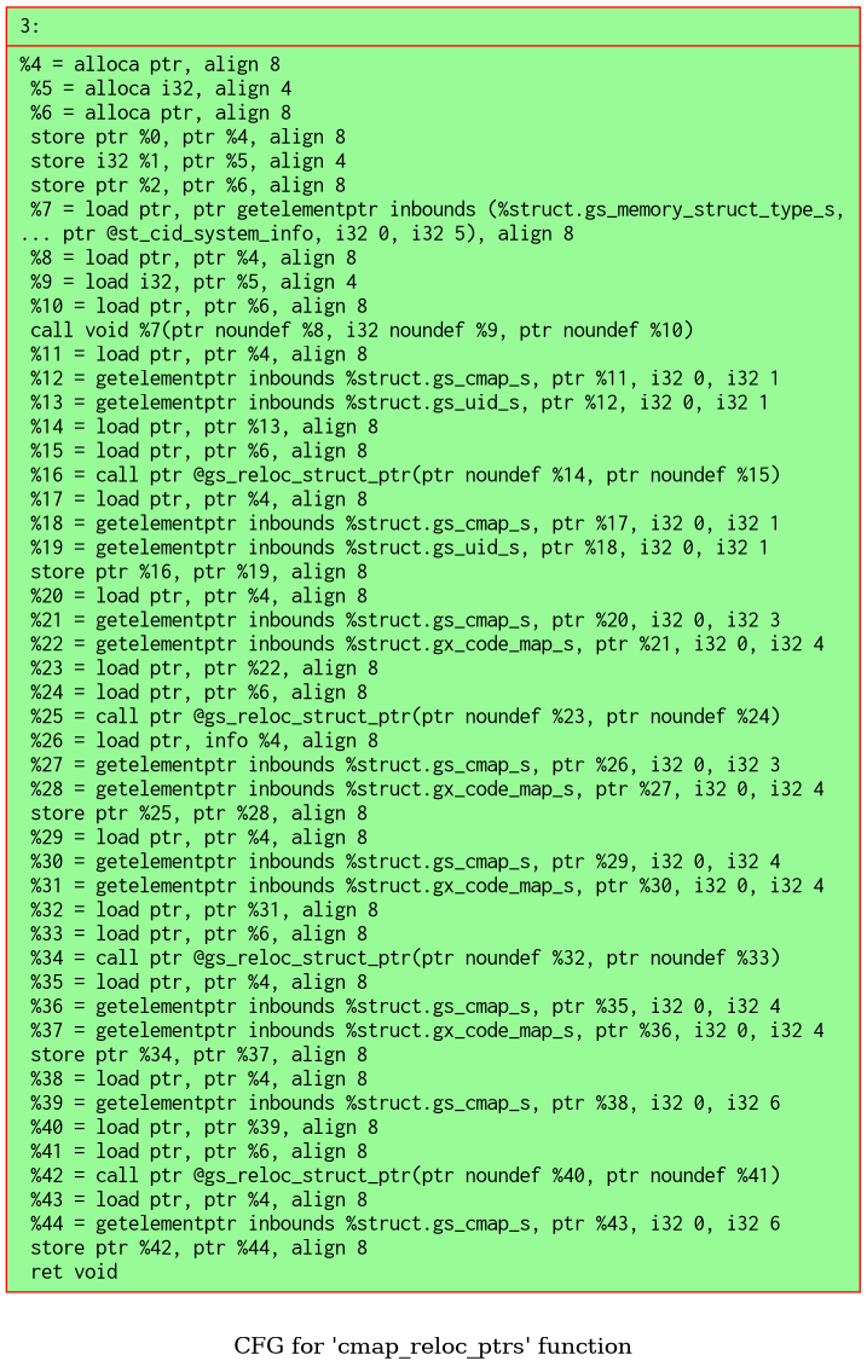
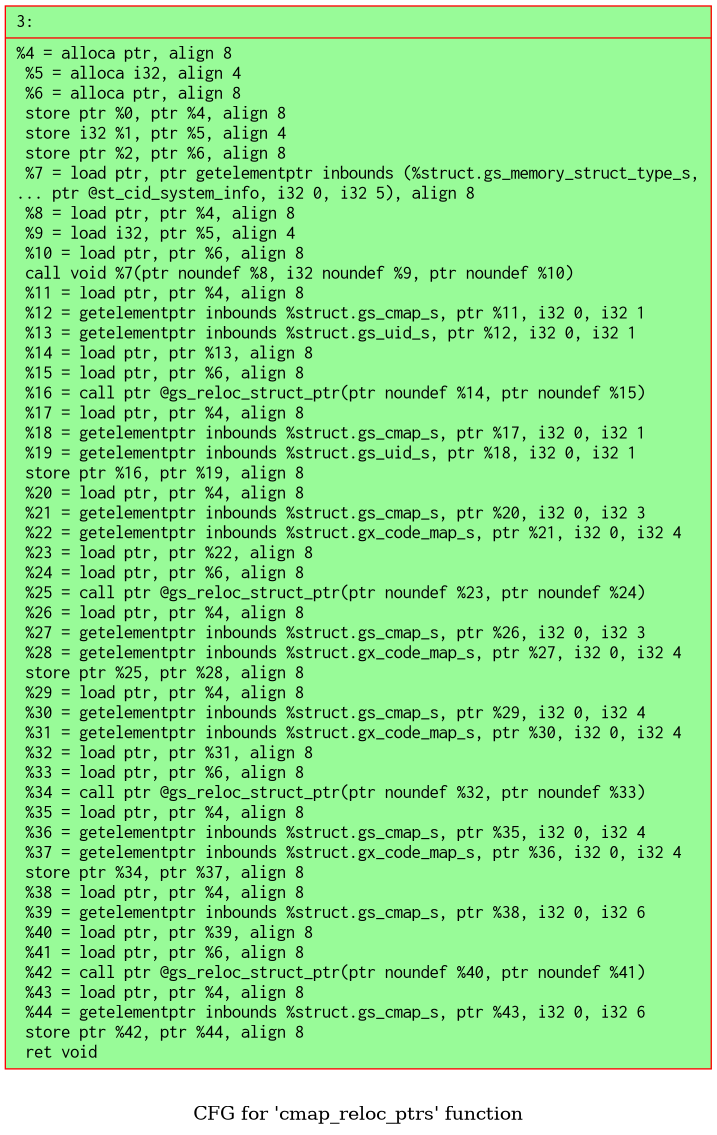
  digraph {
    label="CFG for 'cmap_reloc_ptrs' function"
-   n1 [color=red fillcolor=palegreen fontname=Courier label="{3:\l|  %4 = alloca ptr, align 8\l  %5 = alloca i32, align 4\l  %6 = alloca ptr, align 8\l  store ptr %0, ptr %4, align 8\l  store i32 %1, ptr %5, align 4\l  store ptr %2, ptr %6, align 8\l  %7 = load ptr, ptr getelementptr inbounds (%struct.gs_memory_struct_type_s,\l... ptr @st_cid_system_info, i32 0, i32 5), align 8\l  %8 = load ptr, ptr %4, align 8\l  %9 = load i32, ptr %5, align 4\l  %10 = load ptr, ptr %6, align 8\l  call void %7(ptr noundef %8, i32 noundef %9, ptr noundef %10)\l  %11 = load ptr, ptr %4, align 8\l  %12 = getelementptr inbounds %struct.gs_cmap_s, ptr %11, i32 0, i32 1\l  %13 = getelementptr inbounds %struct.gs_uid_s, ptr %12, i32 0, i32 1\l  %14 = load ptr, ptr %13, align 8\l  %15 = load ptr, ptr %6, align 8\l  %16 = call ptr @gs_reloc_struct_ptr(ptr noundef %14, ptr noundef %15)\l  %17 = load ptr, ptr %4, align 8\l  %18 = getelementptr inbounds %struct.gs_cmap_s, ptr %17, i32 0, i32 1\l  %19 = getelementptr inbounds %struct.gs_uid_s, ptr %18, i32 0, i32 1\l  store ptr %16, ptr %19, align 8\l  %20 = load ptr, ptr %4, align 8\l  %21 = getelementptr inbounds %struct.gs_cmap_s, ptr %20, i32 0, i32 3\l  %22 = getelementptr inbounds %struct.gx_code_map_s, ptr %21, i32 0, i32 4\l  %23 = load ptr, ptr %22, align 8\l  %24 = load ptr, ptr %6, align 8\l  %25 = call ptr @gs_reloc_struct_ptr(ptr noundef %23, ptr noundef %24)\l  %26 = load ptr, info %4, align 8\l  %27 = getelementptr inbounds %struct.gs_cmap_s, ptr %26, i32 0, i32 3\l  %28 = getelementptr inbounds %struct.gx_code_map_s, ptr %27, i32 0, i32 4\l  store ptr %25, ptr %28, align 8\l  %29 = load ptr, ptr %4, align 8\l  %30 = getelementptr inbounds %struct.gs_cmap_s, ptr %29, i32 0, i32 4\l  %31 = getelementptr inbounds %struct.gx_code_map_s, ptr %30, i32 0, i32 4\l  %32 = load ptr, ptr %31, align 8\l  %33 = load ptr, ptr %6, align 8\l  %34 = call ptr @gs_reloc_struct_ptr(ptr noundef %32, ptr noundef %33)\l  %35 = load ptr, ptr %4, align 8\l  %36 = getelementptr inbounds %struct.gs_cmap_s, ptr %35, i32 0, i32 4\l  %37 = getelementptr inbounds %struct.gx_code_map_s, ptr %36, i32 0, i32 4\l  store ptr %34, ptr %37, align 8\l  %38 = load ptr, ptr %4, align 8\l  %39 = getelementptr inbounds %struct.gs_cmap_s, ptr %38, i32 0, i32 6\l  %40 = load ptr, ptr %39, align 8\l  %41 = load ptr, ptr %6, align 8\l  %42 = call ptr @gs_reloc_struct_ptr(ptr noundef %40, ptr noundef %41)\l  %43 = load ptr, ptr %4, align 8\l  %44 = getelementptr inbounds %struct.gs_cmap_s, ptr %43, i32 0, i32 6\l  store ptr %42, ptr %44, align 8\l  ret void\l}" shape=record style=filled]
+   n1 [color=red fillcolor=palegreen fontname=Courier label="{3:\l|  %4 = alloca ptr, align 8\l  %5 = alloca i32, align 4\l  %6 = alloca ptr, align 8\l  store ptr %0, ptr %4, align 8\l  store i32 %1, ptr %5, align 4\l  store ptr %2, ptr %6, align 8\l  %7 = load ptr, ptr getelementptr inbounds (%struct.gs_memory_struct_type_s,\l... ptr @st_cid_system_info, i32 0, i32 5), align 8\l  %8 = load ptr, ptr %4, align 8\l  %9 = load i32, ptr %5, align 4\l  %10 = load ptr, ptr %6, align 8\l  call void %7(ptr noundef %8, i32 noundef %9, ptr noundef %10)\l  %11 = load ptr, ptr %4, align 8\l  %12 = getelementptr inbounds %struct.gs_cmap_s, ptr %11, i32 0, i32 1\l  %13 = getelementptr inbounds %struct.gs_uid_s, ptr %12, i32 0, i32 1\l  %14 = load ptr, ptr %13, align 8\l  %15 = load ptr, ptr %6, align 8\l  %16 = call ptr @gs_reloc_struct_ptr(ptr noundef %14, ptr noundef %15)\l  %17 = load ptr, ptr %4, align 8\l  %18 = getelementptr inbounds %struct.gs_cmap_s, ptr %17, i32 0, i32 1\l  %19 = getelementptr inbounds %struct.gs_uid_s, ptr %18, i32 0, i32 1\l  store ptr %16, ptr %19, align 8\l  %20 = load ptr, ptr %4, align 8\l  %21 = getelementptr inbounds %struct.gs_cmap_s, ptr %20, i32 0, i32 3\l  %22 = getelementptr inbounds %struct.gx_code_map_s, ptr %21, i32 0, i32 4\l  %23 = load ptr, ptr %22, align 8\l  %24 = load ptr, ptr %6, align 8\l  %25 = call ptr @gs_reloc_struct_ptr(ptr noundef %23, ptr noundef %24)\l  %26 = load ptr, ptr %4, align 8\l  %27 = getelementptr inbounds %struct.gs_cmap_s, ptr %26, i32 0, i32 3\l  %28 = getelementptr inbounds %struct.gx_code_map_s, ptr %27, i32 0, i32 4\l  store ptr %25, ptr %28, align 8\l  %29 = load ptr, ptr %4, align 8\l  %30 = getelementptr inbounds %struct.gs_cmap_s, ptr %29, i32 0, i32 4\l  %31 = getelementptr inbounds %struct.gx_code_map_s, ptr %30, i32 0, i32 4\l  %32 = load ptr, ptr %31, align 8\l  %33 = load ptr, ptr %6, align 8\l  %34 = call ptr @gs_reloc_struct_ptr(ptr noundef %32, ptr noundef %33)\l  %35 = load ptr, ptr %4, align 8\l  %36 = getelementptr inbounds %struct.gs_cmap_s, ptr %35, i32 0, i32 4\l  %37 = getelementptr inbounds %struct.gx_code_map_s, ptr %36, i32 0, i32 4\l  store ptr %34, ptr %37, align 8\l  %38 = load ptr, ptr %4, align 8\l  %39 = getelementptr inbounds %struct.gs_cmap_s, ptr %38, i32 0, i32 6\l  %40 = load ptr, ptr %39, align 8\l  %41 = load ptr, ptr %6, align 8\l  %42 = call ptr @gs_reloc_struct_ptr(ptr noundef %40, ptr noundef %41)\l  %43 = load ptr, ptr %4, align 8\l  %44 = getelementptr inbounds %struct.gs_cmap_s, ptr %43, i32 0, i32 6\l  store ptr %42, ptr %44, align 8\l  ret void\l}" shape=record style=filled]
  }
